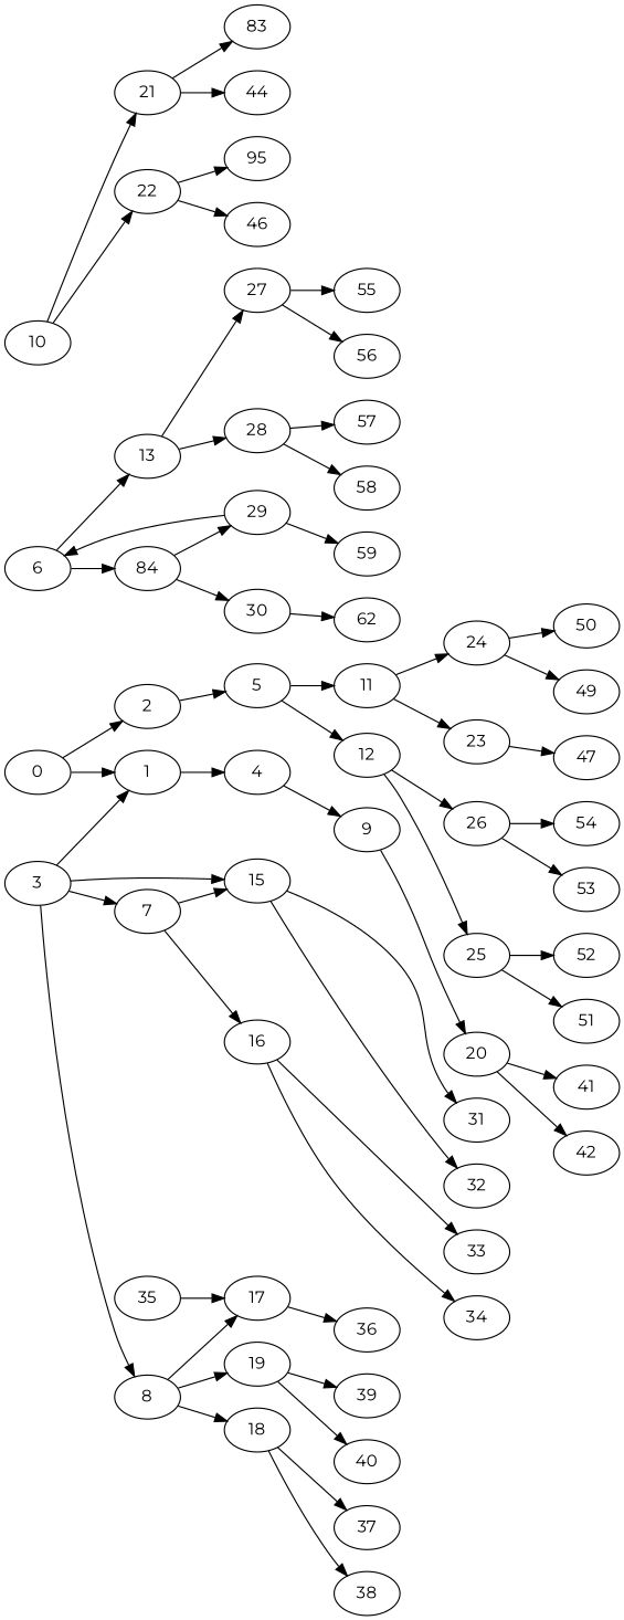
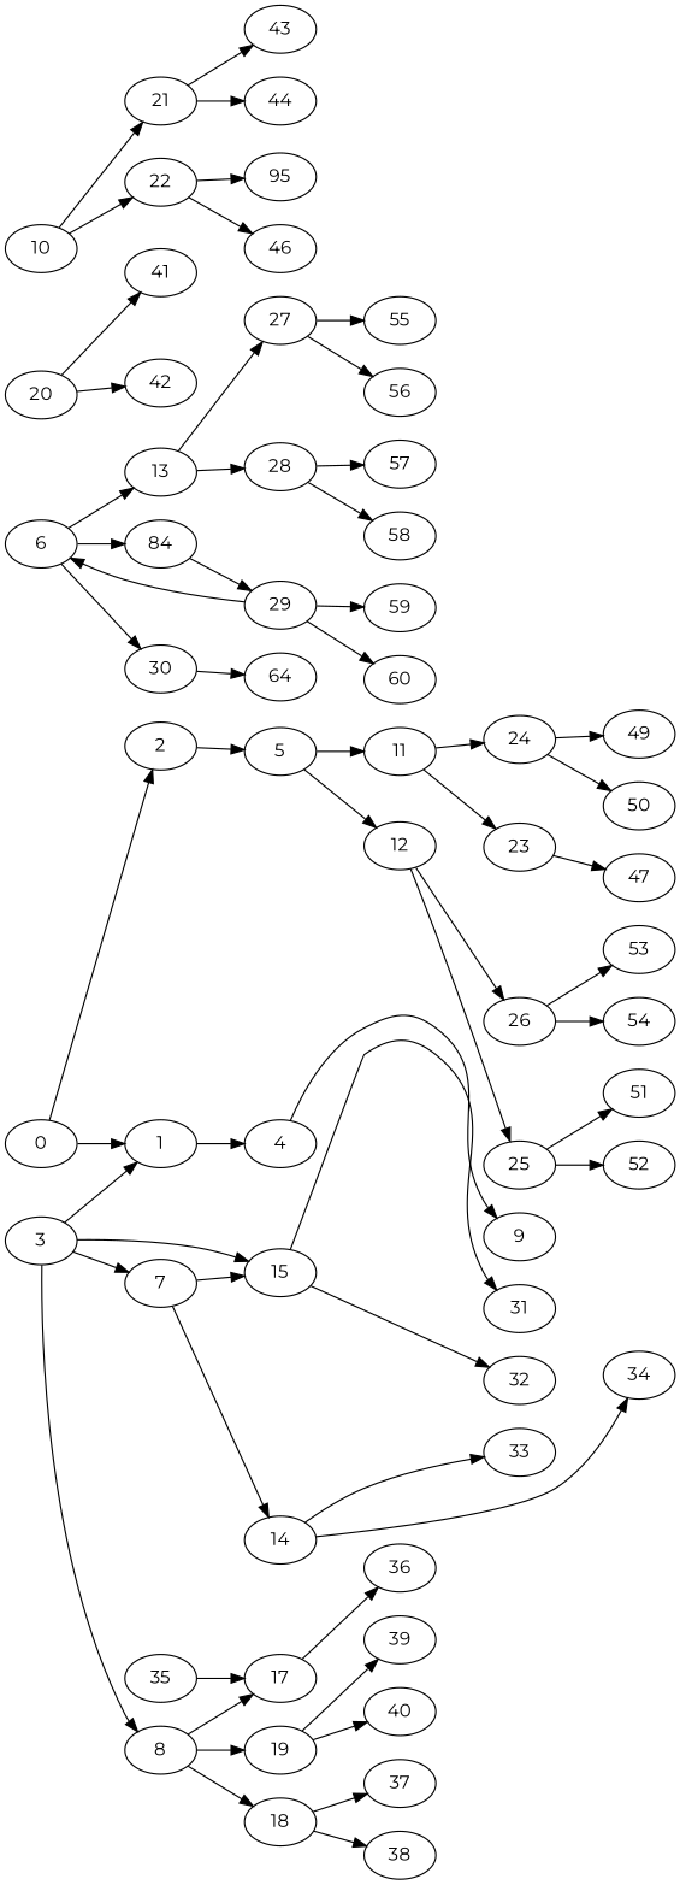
  digraph {
    fontname=Montserrat
    rankdir=LR
    node [fontname=Montserrat]
    edge [fontname=Montserrat weight=0]
    0
    1
    2
    4
    5
    3
    7
    8
    15
    9
    11
    12
    6
    13
    n15 [label=84]
-   16
+   16 [label=14]
    17
    18
    19
    31
    32
    20
    10
    21
    22
    23
    24
    25
    26
    27
    28
    29
    30
    33
    34
    36
    37
    38
    39
    40
    41
    42
-   43 [label=83]
+   43
    44
    n45 [label=95]
    46
    47
    49
    50
    51
    52
    53
    54
    55
    56
    57
    58
    59
-   62
+   60
+   62 [label=64]
    35
    0 -> 1 [weight=1]
    0 -> 2
    1 -> 4 [weight=1]
    2 -> 5
    4 -> 9
    5 -> 11 [weight=3]
    5 -> 12
    3 -> 1
    3 -> 7 [weight=1]
    3 -> 8
    3 -> 15 [weight=1]
    7 -> 15 [weight=1]
    7 -> 16
    8 -> 17 [weight=1]
    8 -> 18 [weight=1]
    8 -> 19
    15 -> 31
    15 -> 32
-   9 -> 20
    11 -> 23
    11 -> 24
    12 -> 25
    12 -> 26
    6 -> 13 [weight=5]
    6 -> n15 [weight=8]
    13 -> 27
    13 -> 28 [weight=1]
    n15 -> 29
-   n15 -> 30 [weight=1]
+   6 -> 30 [weight=1]
    16 -> 33
    16 -> 34
    17 -> 36
    18 -> 37
    18 -> 38
    19 -> 39
    19 -> 40
    20 -> 41
    20 -> 42
    10 -> 21
    10 -> 22
    21 -> 43
    21 -> 44 [weight=1]
    22 -> n45
    22 -> 46
    23 -> 47
    24 -> 49
    24 -> 50
    25 -> 51
    25 -> 52 [weight=1]
    26 -> 53
    26 -> 54 [weight=2]
    27 -> 55 [weight=1]
    27 -> 56
    28 -> 57 [weight=1]
    28 -> 58
    29 -> 6 [weight=2]
    29 -> 59
+   29 -> 60 [weight=1]
    30 -> 62 [weight=1]
    35 -> 17 [weight=1]
  }
